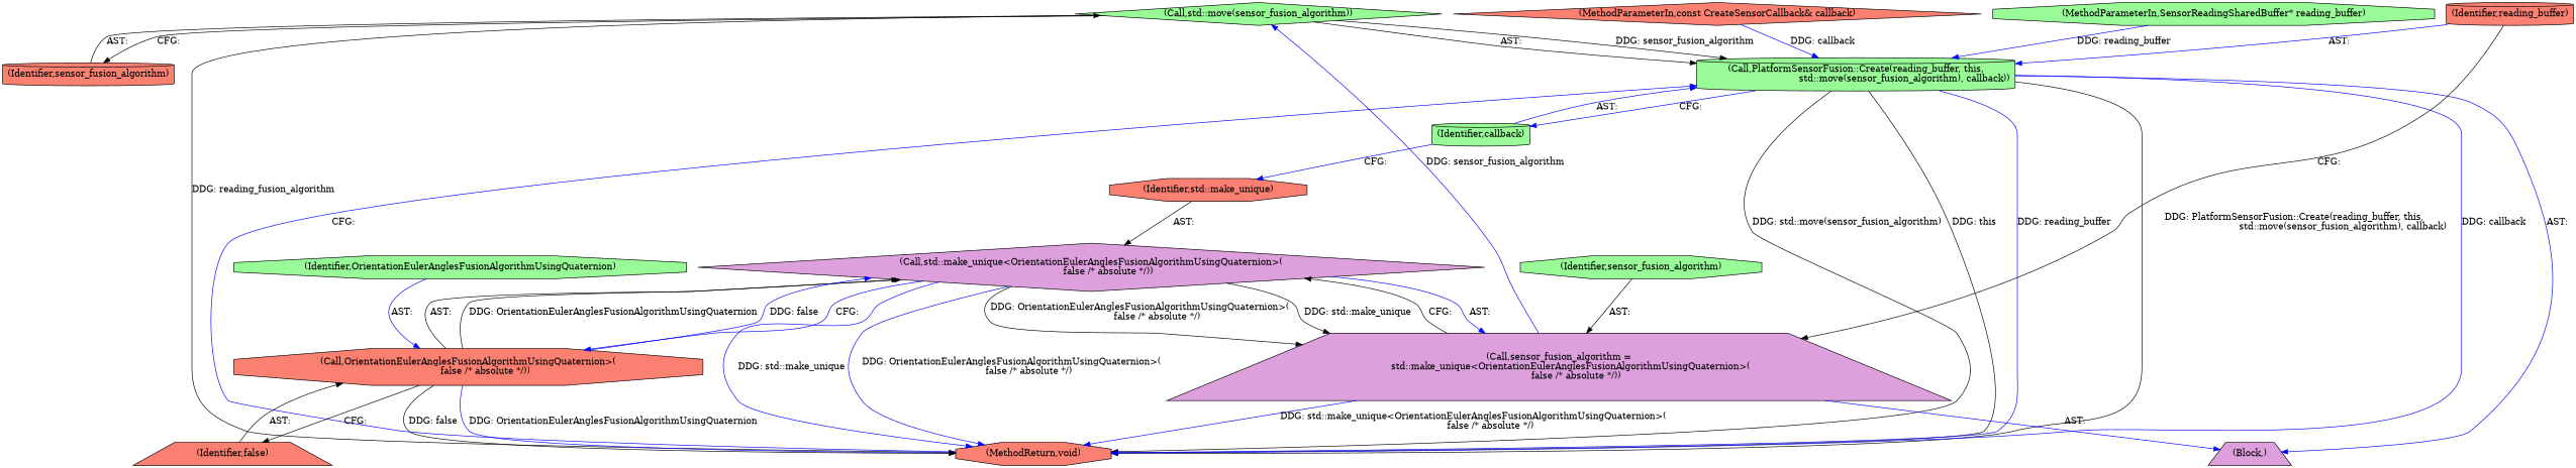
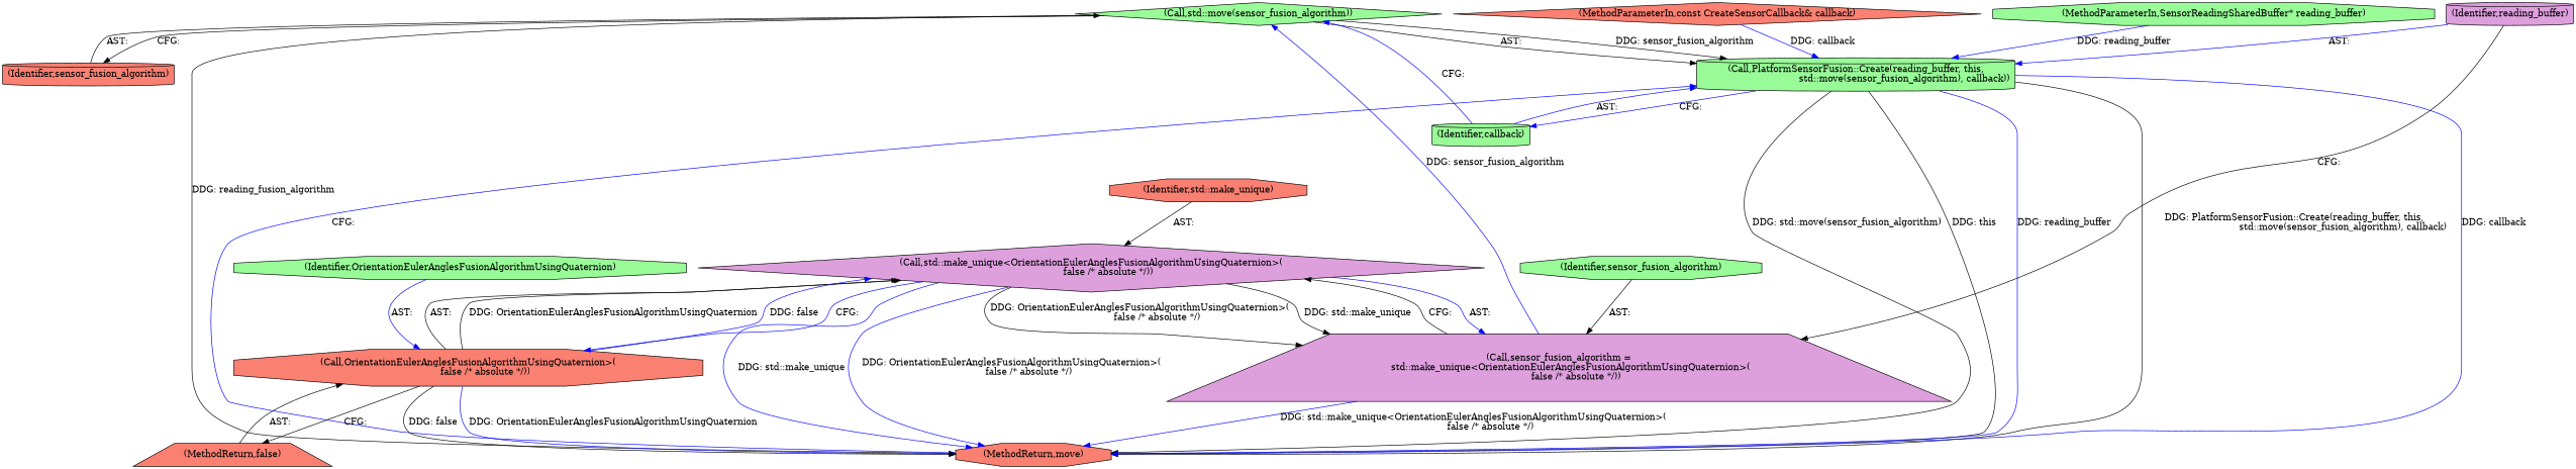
  digraph {
    node [fillcolor=salmon shape=octagon style=filled]
    edge [color=blue]
    n1 [fillcolor=palegreen label="(Call,std::move(sensor_fusion_algorithm))" shape=diamond]
    n2 [fillcolor=palegreen label="(Call,PlatformSensorFusion::Create(reading_buffer, this,\n                                  std::move(sensor_fusion_algorithm), callback))" shape=cylinder]
    n3 [label="(Identifier,sensor_fusion_algorithm)" shape=cylinder]
-   n4 [label="(MethodReturn,void)"]
-   n5 [fillcolor=plum label="(Block,)" shape=trapezium]
+   n4 [label="(MethodReturn,move)"]
    n6 [fillcolor=palegreen label="(Identifier,callback)" shape=cylinder]
    n7 [fillcolor=plum label="(Call,sensor_fusion_algorithm =\n        std::make_unique<OrientationEulerAnglesFusionAlgorithmUsingQuaternion>(\n            false /* absolute */))" shape=trapezium]
    n8 [fillcolor=plum label="(Call,std::make_unique<OrientationEulerAnglesFusionAlgorithmUsingQuaternion>(\n            false /* absolute */))" shape=diamond]
    n9 [label="(Call,OrientationEulerAnglesFusionAlgorithmUsingQuaternion>(\n            false /* absolute */))"]
-   n10 [label="(Identifier,false)" shape=trapezium]
-   n11 [label="(Identifier,reading_buffer)" shape=cylinder]
+   n10 [label="(MethodReturn,false)" shape=trapezium]
+   n11 [fillcolor=plum label="(Identifier,reading_buffer)" shape=cylinder]
    n12 [fillcolor=palegreen label="(Identifier,OrientationEulerAnglesFusionAlgorithmUsingQuaternion)"]
    n13 [fillcolor=palegreen label="(MethodParameterIn,SensorReadingSharedBuffer* reading_buffer)"]
    n14 [label="(Identifier,std::make_unique)"]
    n15 [label="(MethodParameterIn,const CreateSensorCallback& callback)" shape=diamond]
    n16 [fillcolor=palegreen label="(Identifier,sensor_fusion_algorithm)"]
    n1 -> n2 [color=black label="AST: "]
    n1 -> n2 [color=black label="DDG: sensor_fusion_algorithm"]
    n1 -> n3 [color=black label="CFG: "]
    n1 -> n4 [color=black label="DDG: reading_fusion_algorithm"]
    n2 -> n4 [color=black label="DDG: this"]
    n2 -> n4 [label="DDG: reading_buffer"]
    n2 -> n4 [color=black label="DDG: std::move(sensor_fusion_algorithm)"]
    n2 -> n4 [color=black label="DDG: PlatformSensorFusion::Create(reading_buffer, this,\n                                  std::move(sensor_fusion_algorithm), callback)"]
    n2 -> n4 [label="DDG: callback"]
-   n2 -> n5 [label="AST: "]
    n2 -> n6 [label="CFG: "]
    n3 -> n1 [color=black label="AST: "]
    n4 -> n2 [label="CFG: "]
-   n6 -> n14 [label="CFG: "]
+   n6 -> n1 [label="CFG: "]
    n6 -> n2 [label="AST: "]
    n7 -> n1 [label="DDG: sensor_fusion_algorithm"]
    n7 -> n4 [label="DDG: std::make_unique<OrientationEulerAnglesFusionAlgorithmUsingQuaternion>(\n            false /* absolute */)"]
-   n7 -> n5 [label="AST: "]
    n7 -> n8 [color=black label="CFG: "]
    n8 -> n4 [label="DDG: OrientationEulerAnglesFusionAlgorithmUsingQuaternion>(\n            false /* absolute */)"]
    n8 -> n4 [label="DDG: std::make_unique"]
    n8 -> n7 [label="AST: "]
    n8 -> n7 [color=black label="DDG: std::make_unique"]
    n8 -> n7 [color=black label="DDG: OrientationEulerAnglesFusionAlgorithmUsingQuaternion>(\n            false /* absolute */)"]
    n8 -> n9 [label="CFG: "]
    n9 -> n4 [label="DDG: OrientationEulerAnglesFusionAlgorithmUsingQuaternion"]
    n9 -> n4 [color=black label="DDG: false"]
    n9 -> n8 [color=black label="AST: "]
    n9 -> n8 [color=black label="DDG: OrientationEulerAnglesFusionAlgorithmUsingQuaternion"]
    n9 -> n8 [label="DDG: false"]
    n9 -> n10 [color=black label="CFG: "]
    n10 -> n9 [color=black label="AST: "]
    n11 -> n2 [label="AST: "]
    n11 -> n7 [color=black label="CFG: "]
    n12 -> n9 [label="AST: "]
    n13 -> n2 [label="DDG: reading_buffer"]
    n14 -> n8 [color=black label="AST: "]
    n15 -> n2 [label="DDG: callback"]
    n16 -> n7 [color=black label="AST: "]
  }
